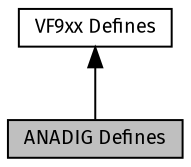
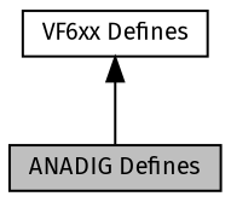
  digraph {
    rankdir=TB
    fontname="Fira Sans"
    node [color=black fontname="Fira Sans" fontsize=10 shape=record style=filled]
-   n1 [fillcolor=white height=0.2 label="VF9xx Defines" width=0.4]
+   n1 [fillcolor=white height=0.2 label="VF6xx Defines" width=0.4]
    n2 [fillcolor=grey75 fontcolor=black height=0.2 label="ANADIG Defines" width=0.4]
    n1 -> n2 [dir=back fontname="Fira Sans" fontsize=10 labelfontname=Helvetica labelfontsize=10 shape=plaintext style=solid]
  }
